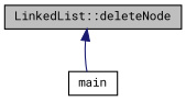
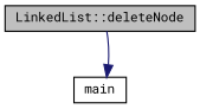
  digraph {
    rankdir=TB
    fontname="Roboto Mono"
    node [color=black fontname="Roboto Mono" fontsize=10 shape=record style=filled]
    n1 [fillcolor=grey75 fontcolor=black height=0.2 label="LinkedList::deleteNode" width=0.4]
    n2 [fillcolor=white height=0.2 label=main width=0.4]
-   n1 -> n2 [color=midnightblue dir=back fontname="Roboto Mono" fontsize=10 labelfontname=Helvetica labelfontsize=10 style=solid]
+   n2 -> n1 [color=midnightblue dir=back fontname="Roboto Mono" fontsize=10 labelfontname=Helvetica labelfontsize=10 style=solid]
  }
